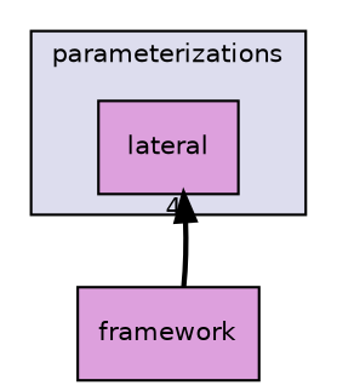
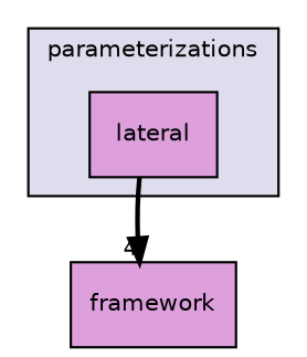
  digraph {
    compound=true
    node [fillcolor=plum fontname=Helvetica fontsize=10 shape=box style=filled]
    n1 [label=lateral pencolor=black]
    n2 [label=framework]
    subgraph cluster_1 {
      bgcolor="#ddddee"
      fontname=Helvetica
      fontsize=10
      label=parameterizations
      pencolor=black
      n1
    }
-   n2 -> n1 [headlabel=4 labeldistance=1.5 labelfontname=Helvetica labelfontsize=10 style=bold]
+   n1 -> n2 [headlabel=4 labeldistance=1.5 labelfontname=Helvetica labelfontsize=10 style=bold]
  }
